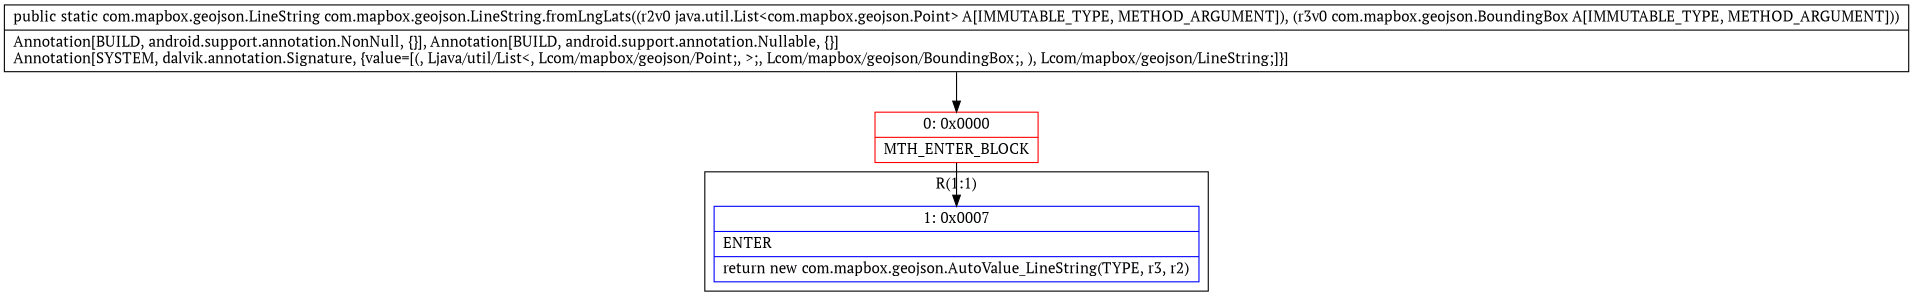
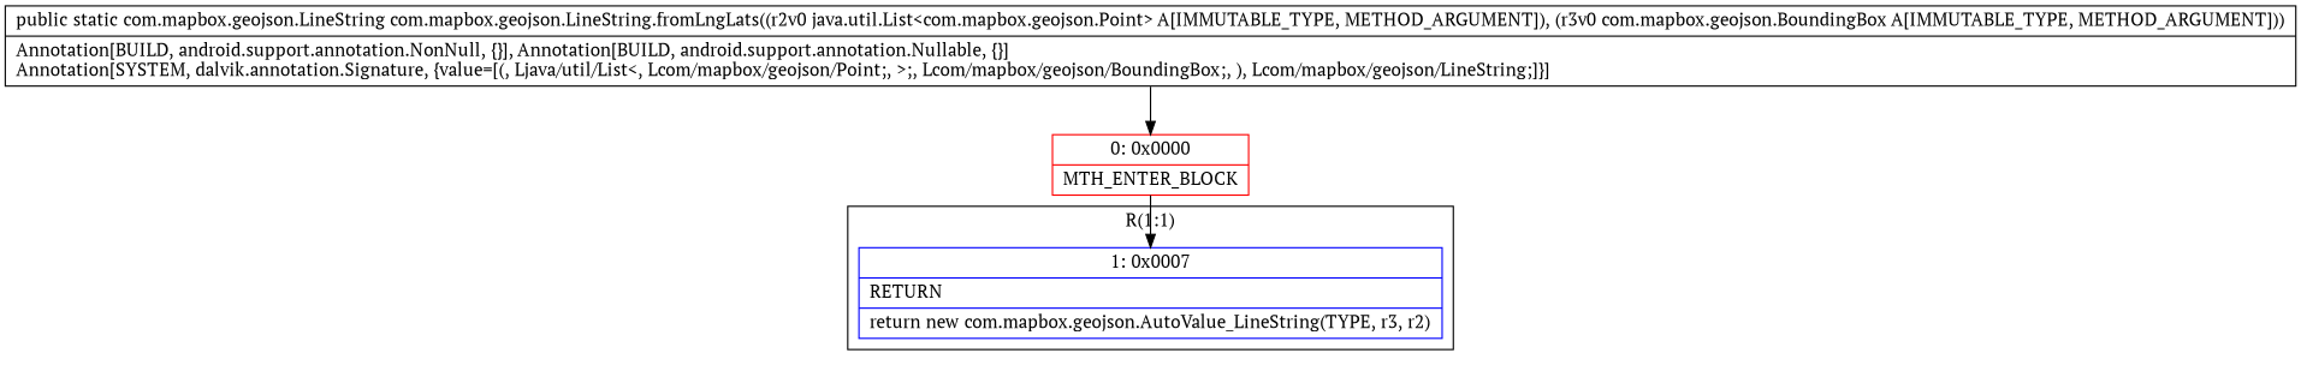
  digraph {
    fontname="PT Serif"
    node [shape=record fontname="PT Serif"]
    edge [fontname="PT Serif"]
-   n1 [color=blue label="{1\:\ 0x0007|ENTER\l|return new com.mapbox.geojson.AutoValue_LineString(TYPE, r3, r2)\l}"]
+   n1 [color=blue label="{1\:\ 0x0007|RETURN\l|return new com.mapbox.geojson.AutoValue_LineString(TYPE, r3, r2)\l}"]
    n2 [color=red label="{0\:\ 0x0000|MTH_ENTER_BLOCK\l}"]
    n3 [label="{public static com.mapbox.geojson.LineString com.mapbox.geojson.LineString.fromLngLats((r2v0 java.util.List\<com.mapbox.geojson.Point\> A[IMMUTABLE_TYPE, METHOD_ARGUMENT]), (r3v0 com.mapbox.geojson.BoundingBox A[IMMUTABLE_TYPE, METHOD_ARGUMENT]))  | Annotation[BUILD, android.support.annotation.NonNull, \{\}], Annotation[BUILD, android.support.annotation.Nullable, \{\}]\lAnnotation[SYSTEM, dalvik.annotation.Signature, \{value=[(, Ljava\/util\/List\<, Lcom\/mapbox\/geojson\/Point;, \>;, Lcom\/mapbox\/geojson\/BoundingBox;, ), Lcom\/mapbox\/geojson\/LineString;]\}]\l}"]
    subgraph cluster_1 {
      label="R(1:1)"
      n1
    }
    n2 -> n1
    n3 -> n2
  }
